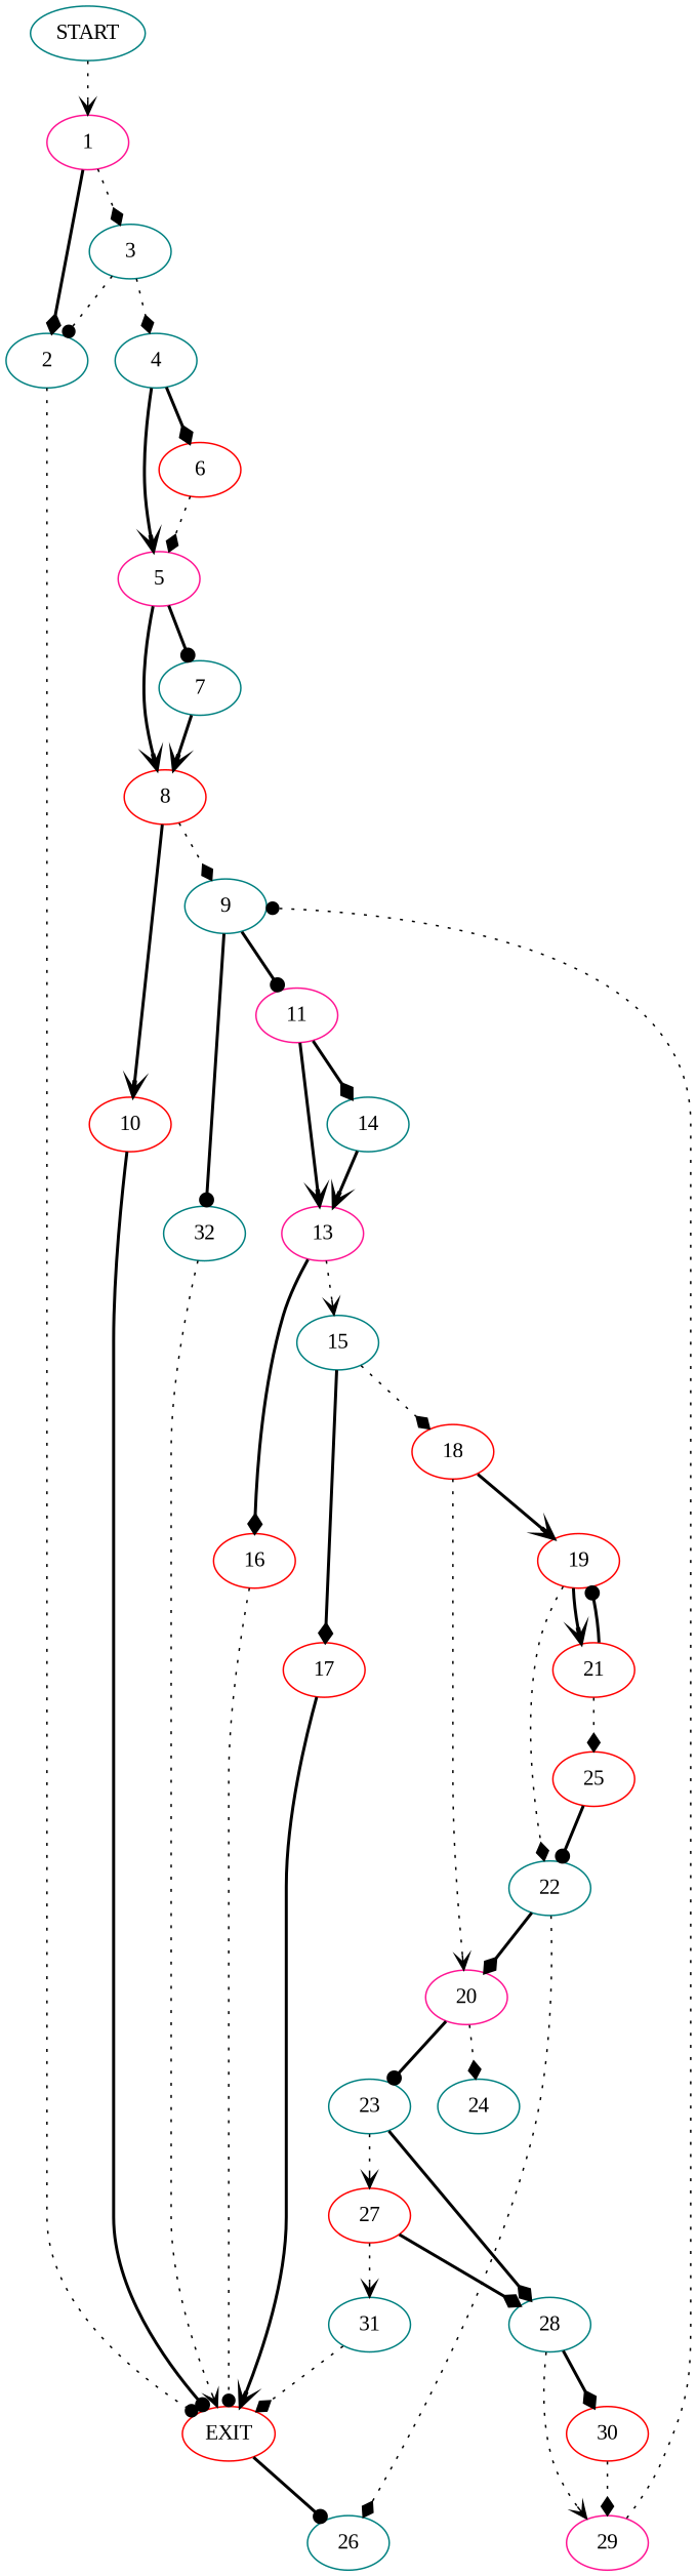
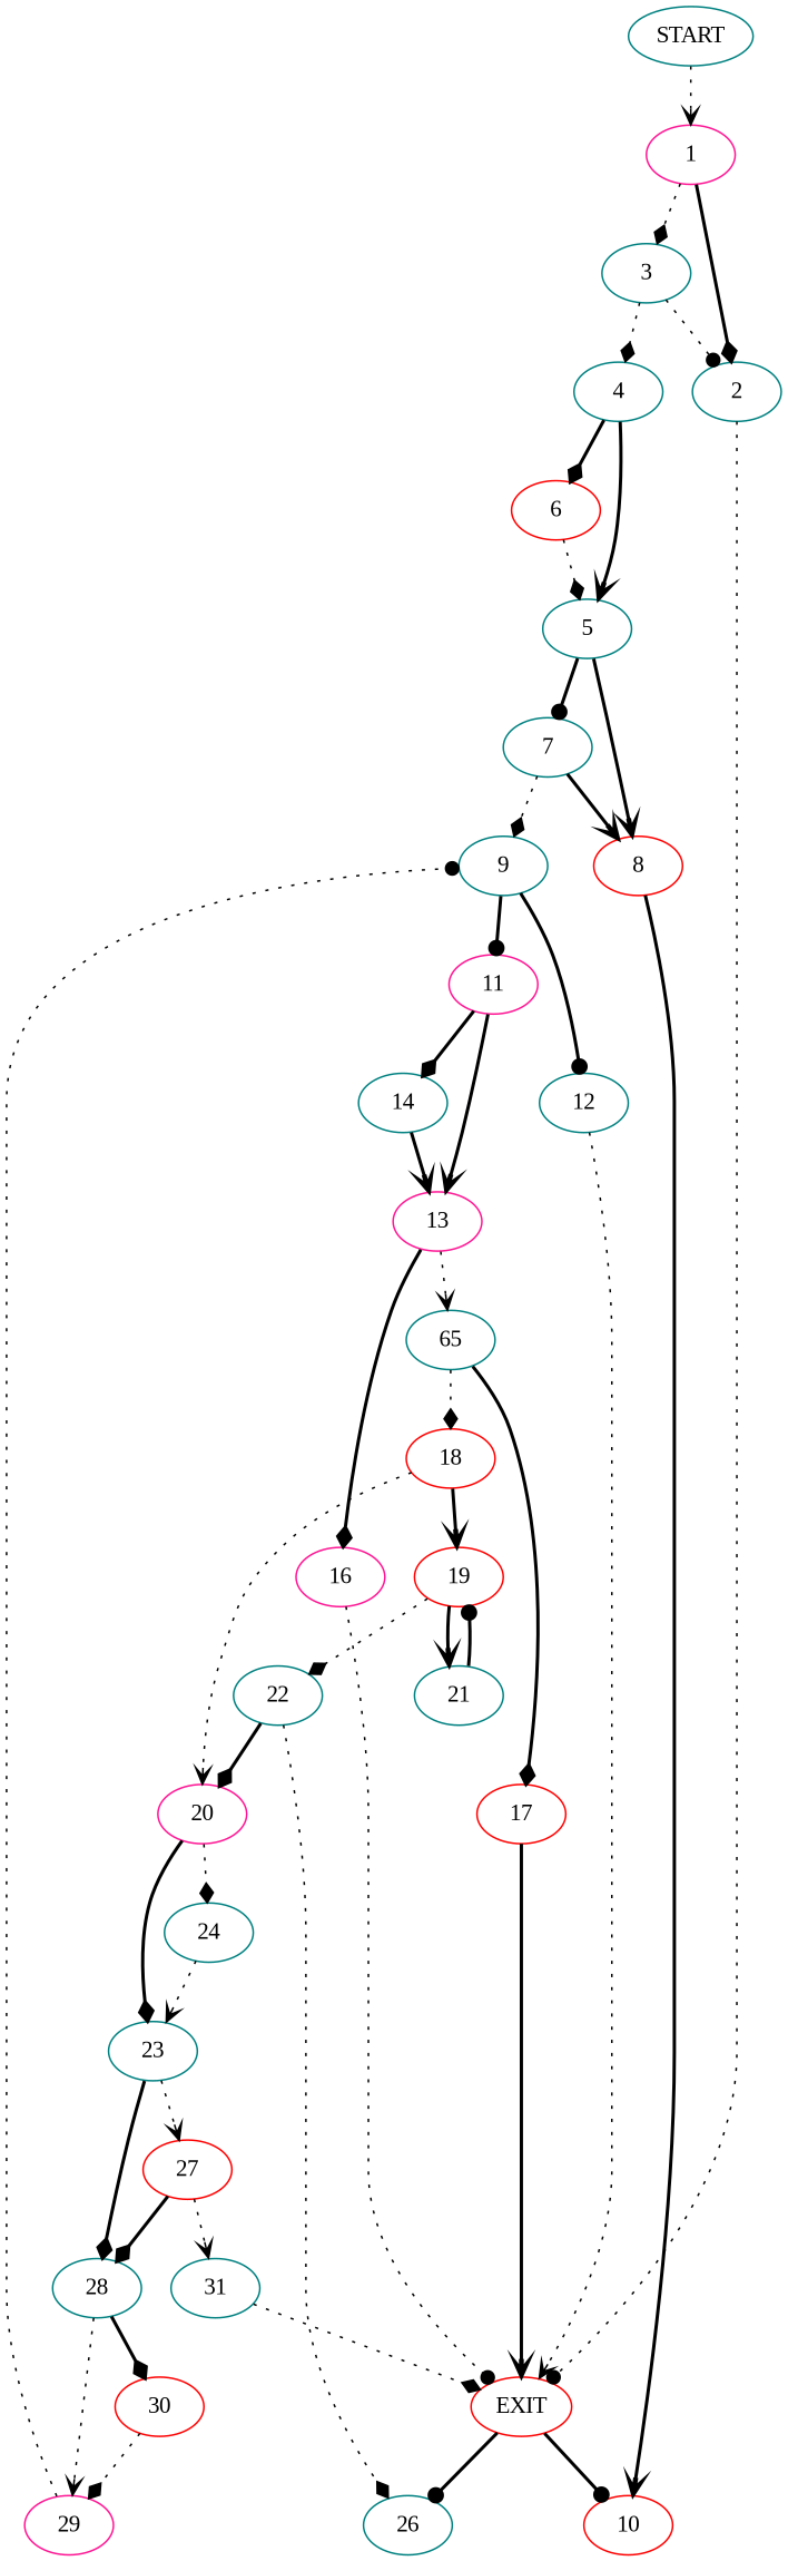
  digraph {
    fontname="Liberation Serif"
    node [color=teal fontname="Liberation Serif"]
    edge [arrowhead=diamond fontname="Liberation Serif" style=bold]
    n1 [label=START]
    1 [color=deeppink]
    2
    3
    n5 [color=red label=EXIT]
    26
    4
-   5 [color=deeppink]
+   5
    6 [color=red]
    7
    8 [color=red]
    9
    10 [color=red]
    11 [color=deeppink]
-   12 [label=32]
+   12
    13 [color=deeppink]
    14
-   15
-   16 [color=red]
+   15 [label=65]
+   16 [color=deeppink]
    17 [color=red]
    18 [color=red]
    19 [color=red]
    20 [color=deeppink]
-   21 [color=red]
+   21
    22
    23
    24
-   25 [color=red]
    27 [color=red]
    28
    31
    29 [color=deeppink]
    30 [color=red]
    n1 -> 1 [arrowhead=vee style=dotted]
    1 -> 2
    1 -> 3 [style=dotted]
    2 -> n5 [arrowhead=dot style=dotted]
    3 -> 2 [arrowhead=dot style=dotted]
    3 -> 4 [style=dotted]
    n5 -> 26 [arrowhead=dot]
    4 -> 5 [arrowhead=vee]
    4 -> 6
    5 -> 7 [arrowhead=dot]
    5 -> 8 [arrowhead=vee]
    6 -> 5 [style=dotted]
    7 -> 8 [arrowhead=vee]
-   8 -> 9 [style=dotted]
+   7 -> 9 [style=dotted]
    8 -> 10 [arrowhead=vee]
    9 -> 11 [arrowhead=dot]
    9 -> 12 [arrowhead=dot]
-   10 -> n5 [arrowhead=dot]
+   n5 -> 10 [arrowhead=dot]
    11 -> 13 [arrowhead=vee]
    11 -> 14
    12 -> n5 [arrowhead=vee style=dotted]
    13 -> 15 [arrowhead=vee style=dotted]
    13 -> 16
    14 -> 13 [arrowhead=vee]
    15 -> 17
    15 -> 18 [style=dotted]
    16 -> n5 [arrowhead=dot style=dotted]
    17 -> n5 [arrowhead=vee]
    18 -> 19 [arrowhead=vee]
    18 -> 20 [arrowhead=vee style=dotted]
    19 -> 21 [arrowhead=vee]
    19 -> 22 [style=dotted]
-   20 -> 23 [arrowhead=dot]
+   20 -> 23
    20 -> 24 [style=dotted]
    21 -> 19 [arrowhead=dot]
-   21 -> 25 [style=dotted]
    22 -> 26 [style=dotted]
    22 -> 20
    23 -> 27 [arrowhead=vee style=dotted]
    23 -> 28
-   25 -> 22 [arrowhead=dot]
+   24 -> 23 [arrowhead=vee style=dotted]
    27 -> 28
    27 -> 31 [arrowhead=vee style=dotted]
    28 -> 29 [arrowhead=vee style=dotted]
    28 -> 30
    31 -> n5 [style=dotted]
    29 -> 9 [arrowhead=dot style=dotted]
    30 -> 29 [style=dotted]
  }
